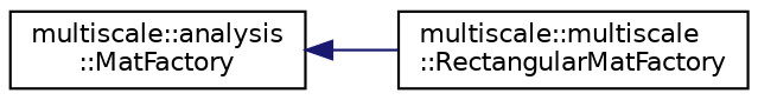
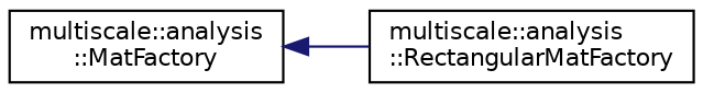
  digraph {
    rankdir=LR
    node [color=black fillcolor=white fontname=Helvetica fontsize=10 shape=record style=filled]
    n1 [height=0.2 label="multiscale::analysis\l::MatFactory" width=0.4]
-   n2 [height=0.2 label="multiscale::multiscale\l::RectangularMatFactory" width=0.4]
+   n2 [height=0.2 label="multiscale::analysis\l::RectangularMatFactory" width=0.4]
    n1 -> n2 [color=midnightblue dir=back fontname=Helvetica fontsize=10 labelfontname=Helvetica labelfontsize=10 style=solid]
  }
